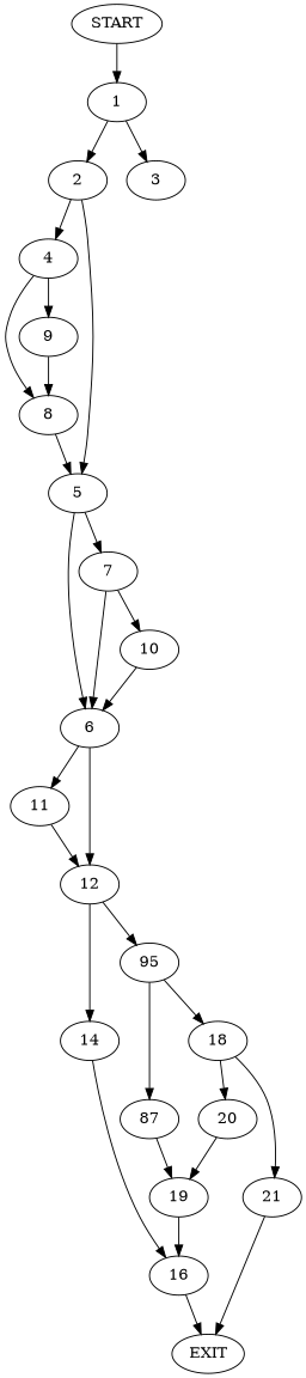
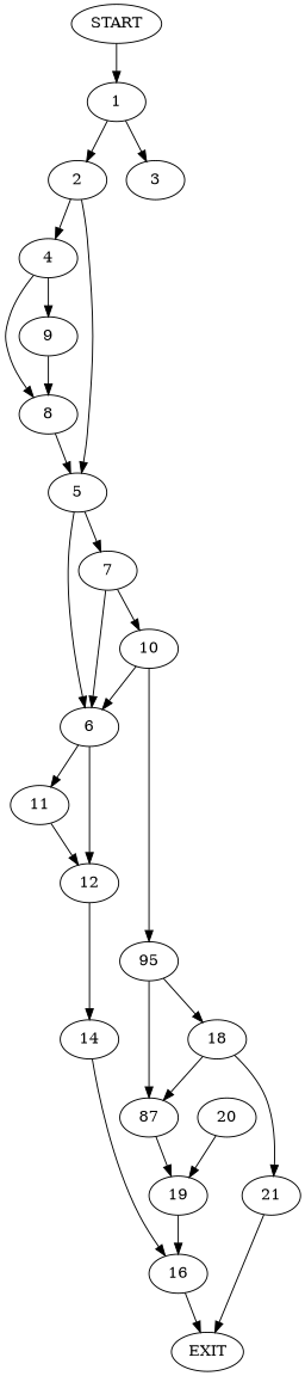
  digraph {
    n1 [label=START]
    1
    2
    3
    n5 [label=EXIT]
    4
    5
    8
    9
    6
    7
    11
    12
    10
    14
    n16 [label=95]
    16
    n18 [label=87]
    18
    19
    20
    21
    n1 -> 1
    1 -> 2
    1 -> 3
    2 -> 4
    2 -> 5
    4 -> 8
    4 -> 9
    5 -> 6
    5 -> 7
    8 -> 5
    9 -> 8
    6 -> 11
    6 -> 12
    7 -> 6
    7 -> 10
    11 -> 12
    12 -> 14
-   12 -> n16
+   10 -> n16
    10 -> 6
    14 -> 16
    n16 -> n18
    n16 -> 18
    16 -> n5
    n18 -> 19
-   18 -> 20
+   18 -> n18
    18 -> 21
    19 -> 16
    20 -> 19
    21 -> n5
  }
